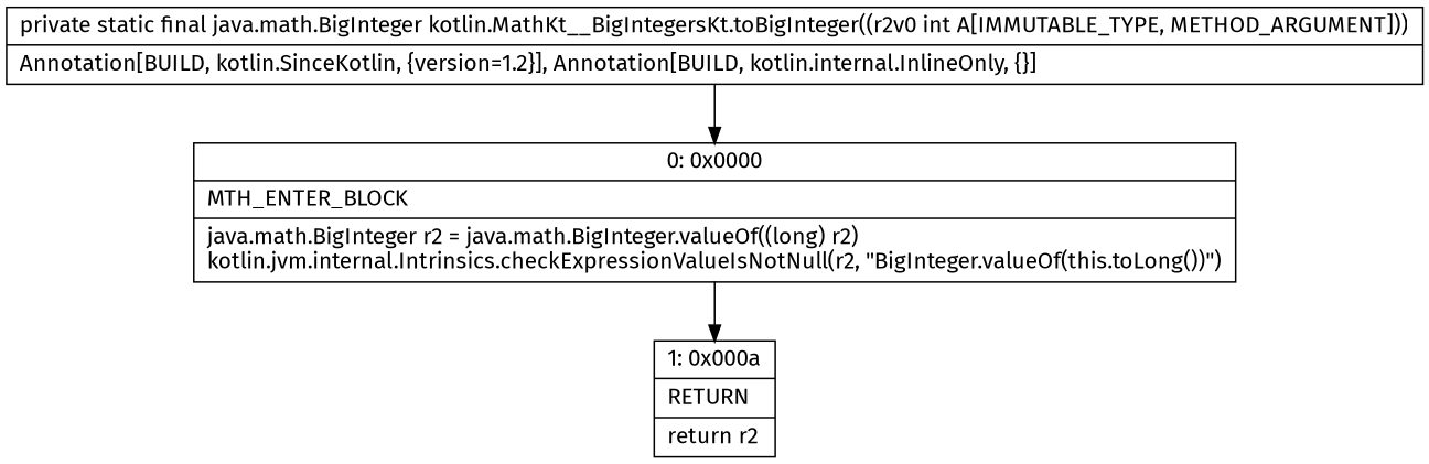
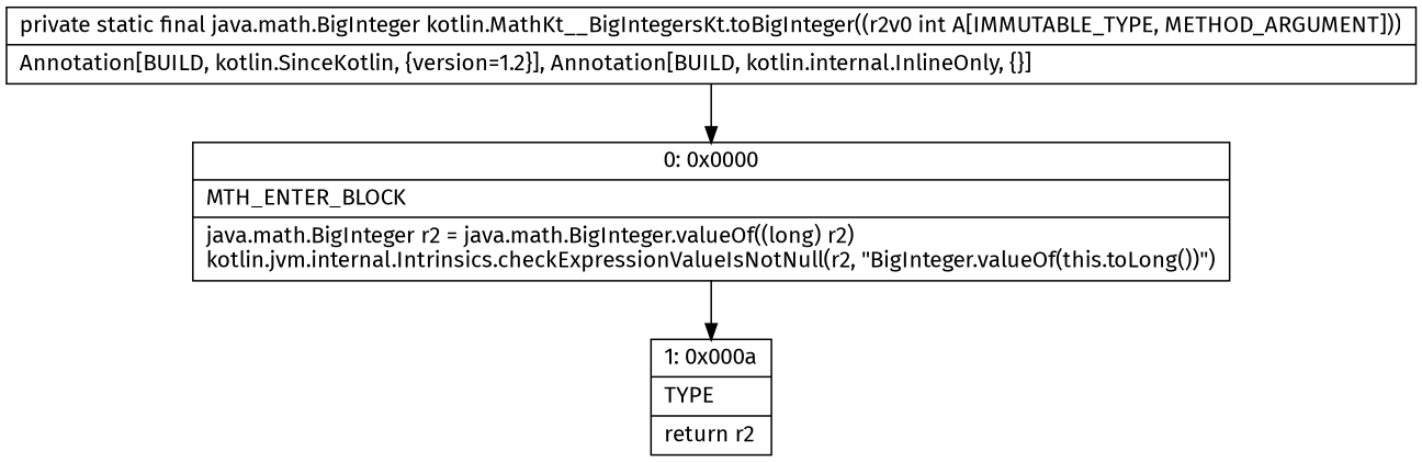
  digraph {
    fontname="Fira Sans"
    node [shape=record fontname="Fira Sans"]
    edge [fontname="Fira Sans"]
    n1 [label="{0\:\ 0x0000|MTH_ENTER_BLOCK\l|java.math.BigInteger r2 = java.math.BigInteger.valueOf((long) r2)\lkotlin.jvm.internal.Intrinsics.checkExpressionValueIsNotNull(r2, \"BigInteger.valueOf(this.toLong())\")\l}"]
-   n2 [label="{1\:\ 0x000a|RETURN\l|return r2\l}"]
+   n2 [label="{1\:\ 0x000a|TYPE\l|return r2\l}"]
    n3 [label="{private static final java.math.BigInteger kotlin.MathKt__BigIntegersKt.toBigInteger((r2v0 int A[IMMUTABLE_TYPE, METHOD_ARGUMENT]))  | Annotation[BUILD, kotlin.SinceKotlin, \{version=1.2\}], Annotation[BUILD, kotlin.internal.InlineOnly, \{\}]\l}"]
    n1 -> n2
    n3 -> n1
  }
